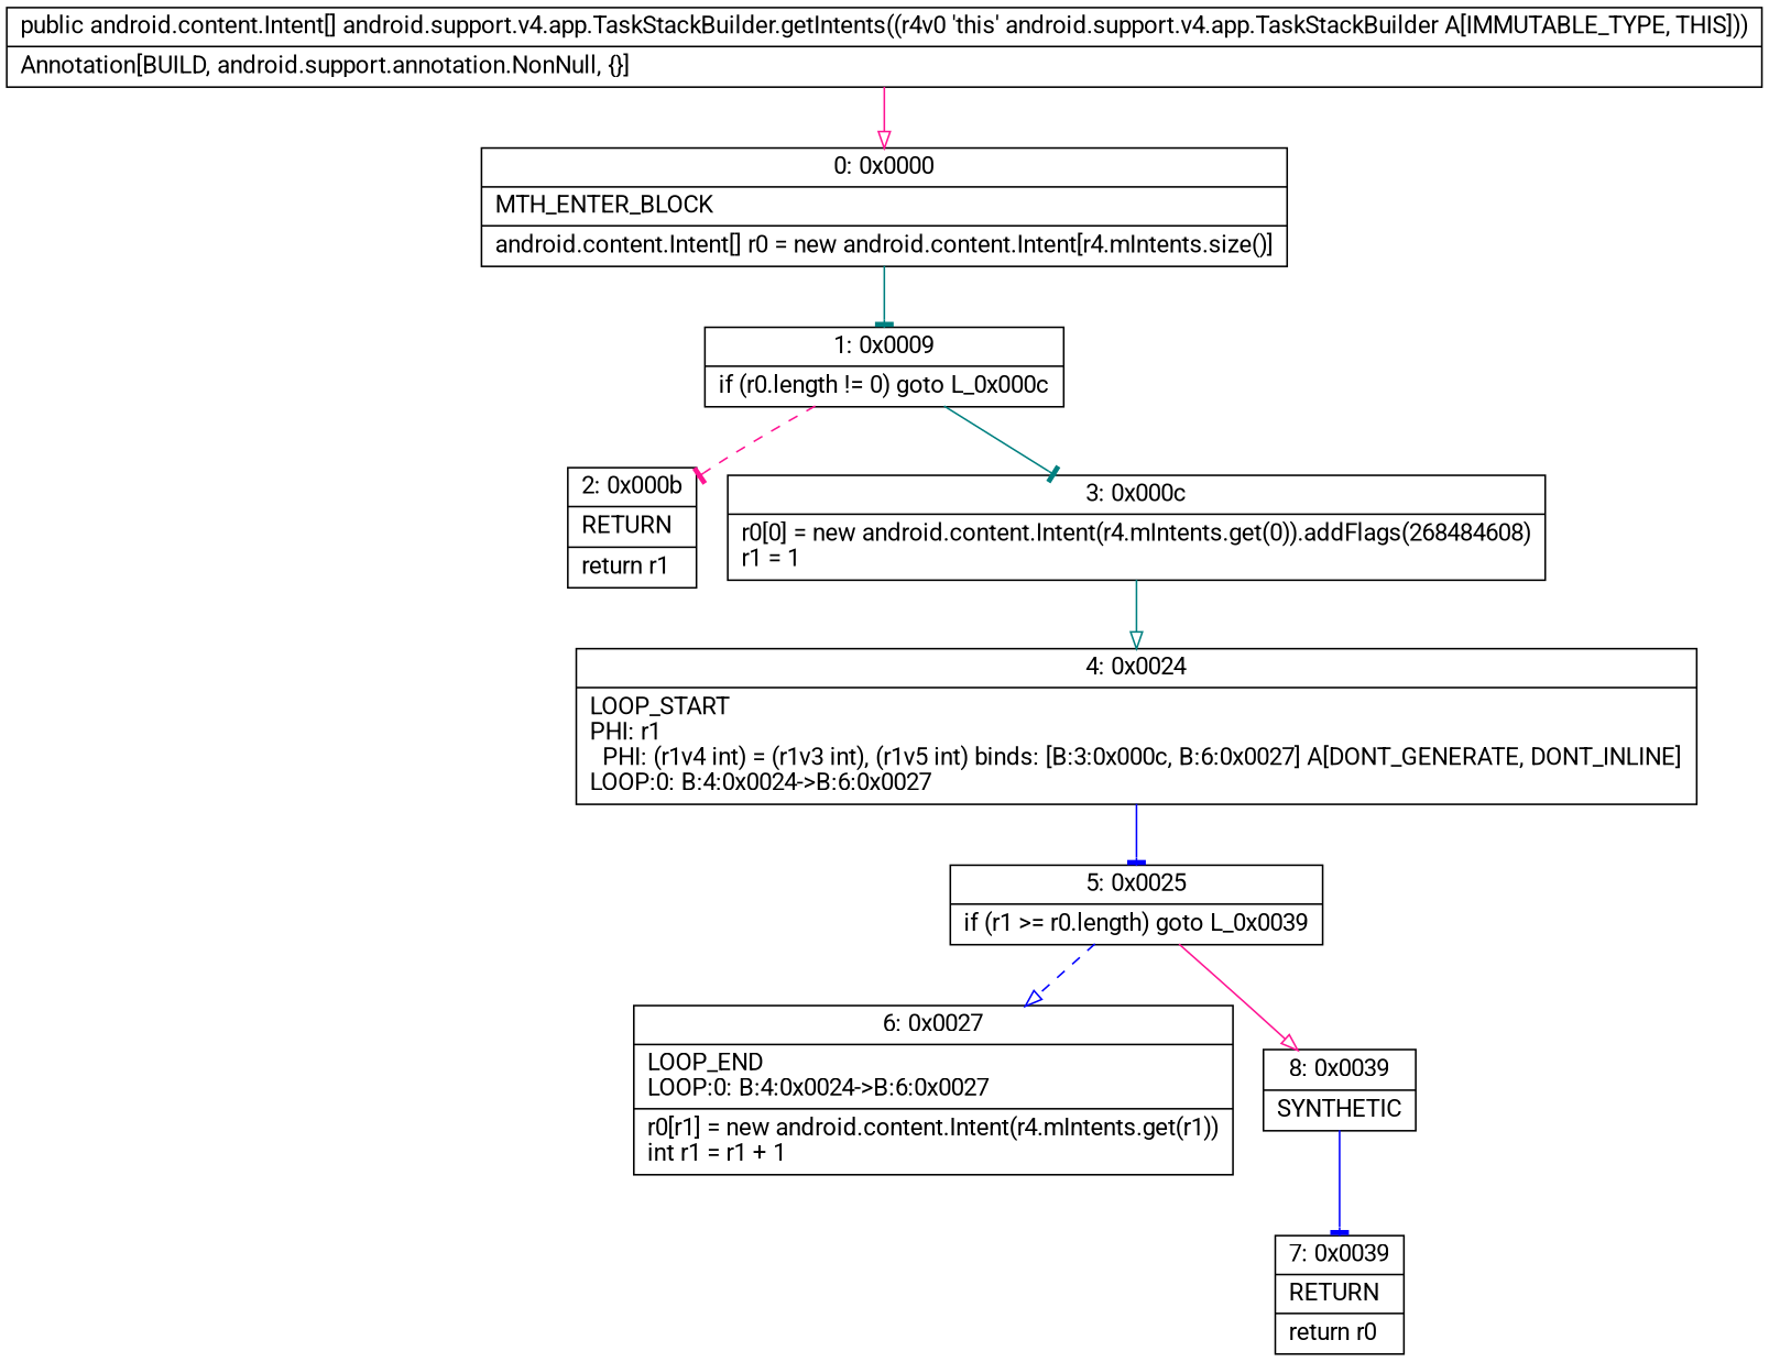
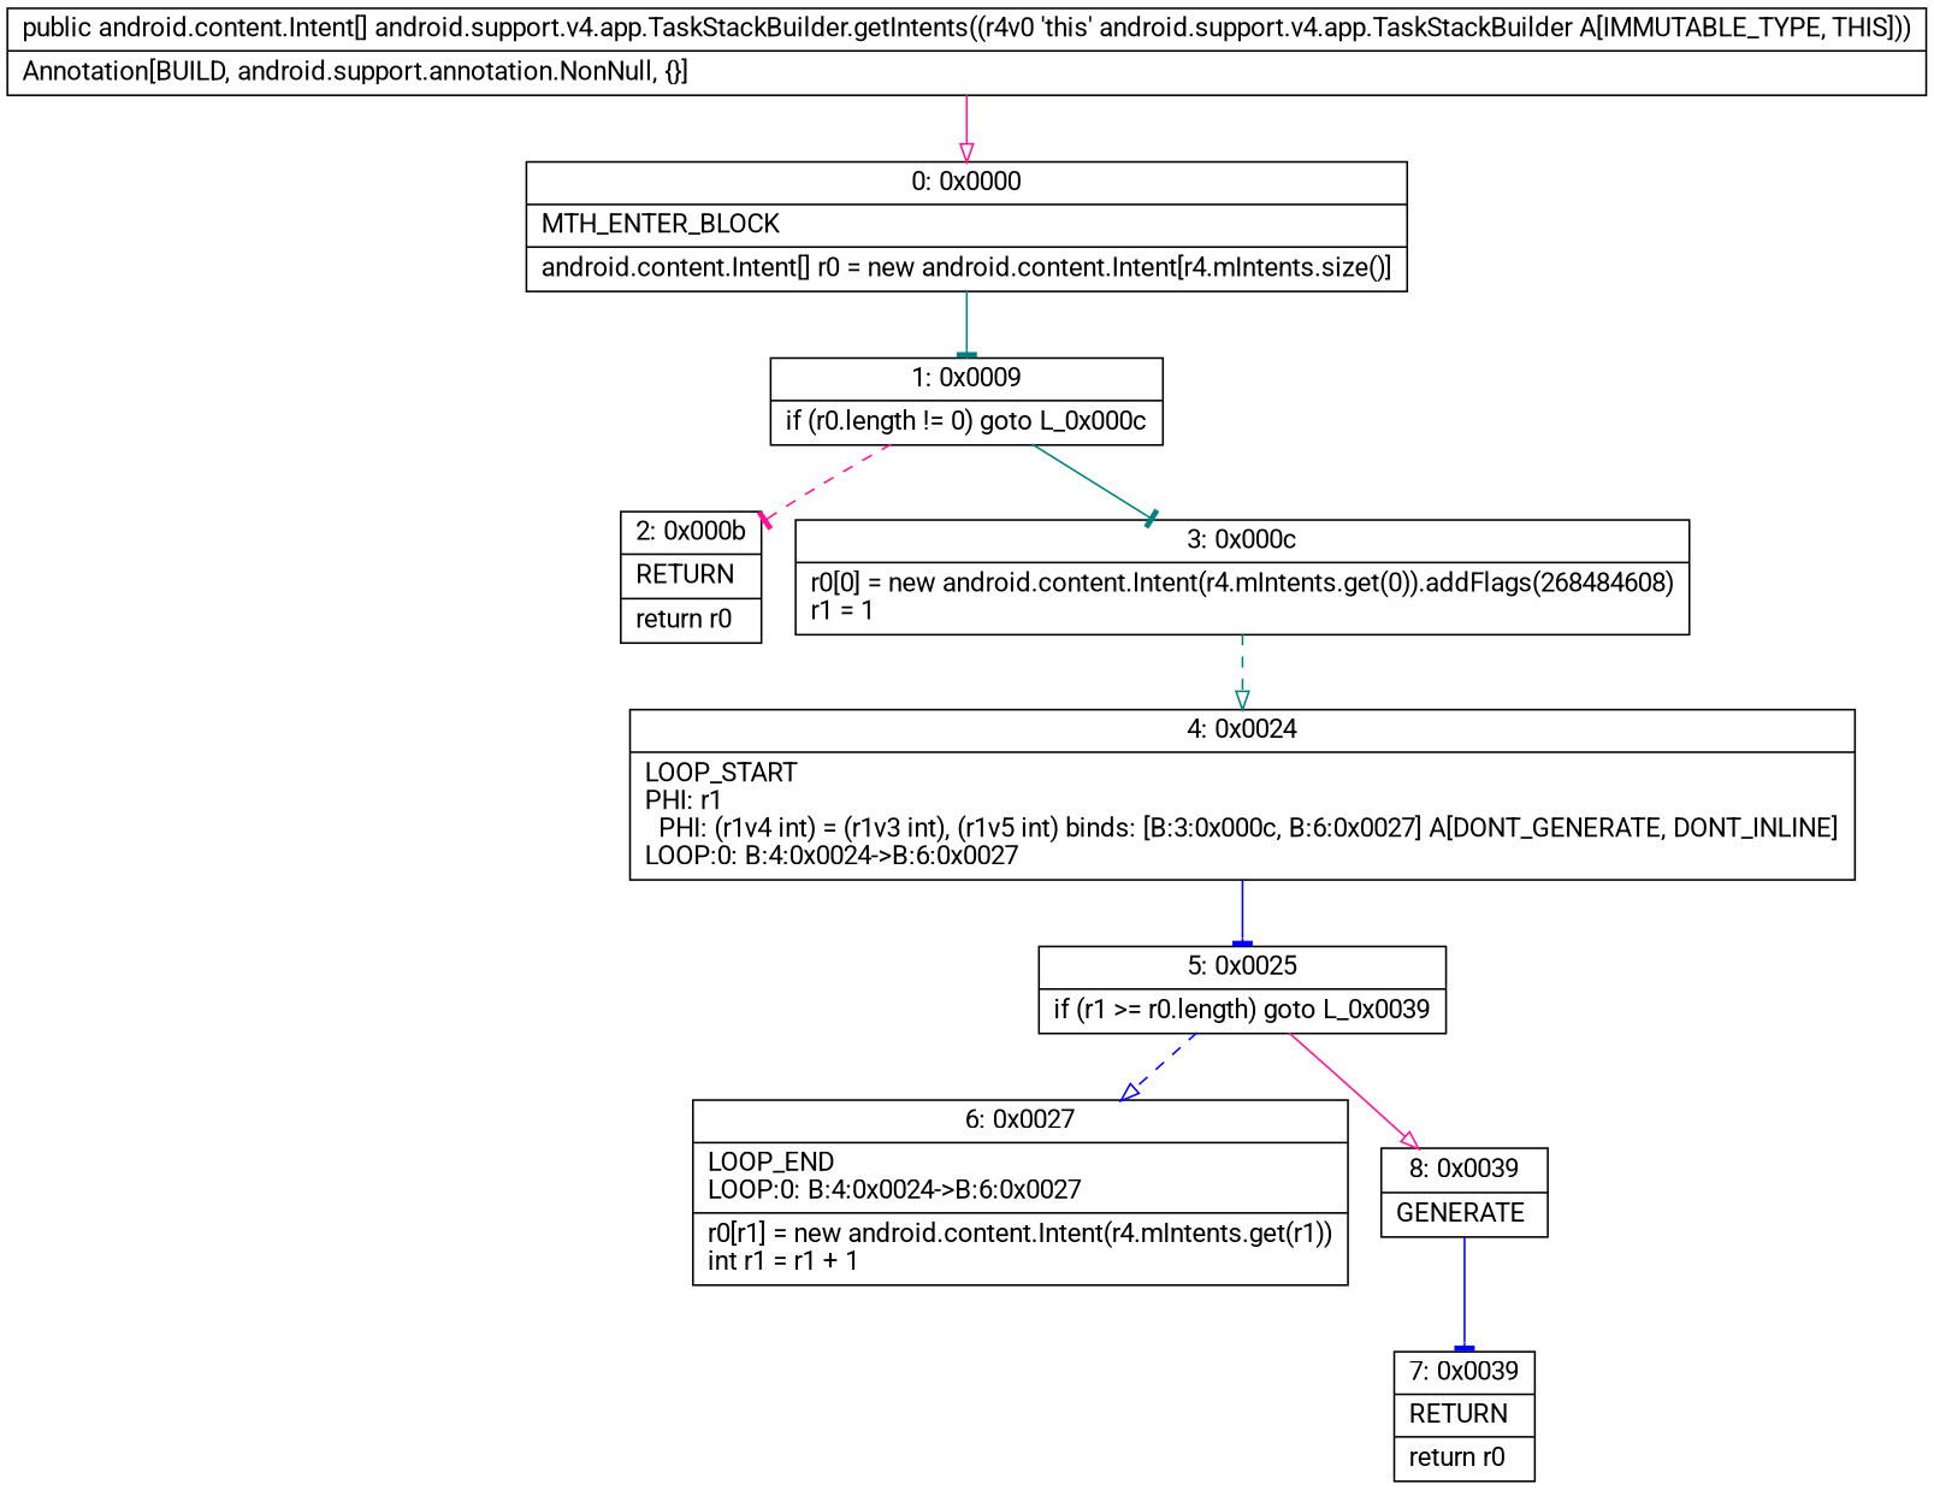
  digraph {
    fontname=Roboto
    node [fontname=Roboto shape=record]
    edge [arrowhead=tee color=teal fontname=Roboto]
    n1 [label="{0\:\ 0x0000|MTH_ENTER_BLOCK\l|android.content.Intent[] r0 = new android.content.Intent[r4.mIntents.size()]\l}"]
    n2 [label="{1\:\ 0x0009|if (r0.length != 0) goto L_0x000c\l}"]
-   n3 [label="{2\:\ 0x000b|RETURN\l|return r1\l}"]
+   n3 [label="{2\:\ 0x000b|RETURN\l|return r0\l}"]
    n4 [label="{3\:\ 0x000c|r0[0] = new android.content.Intent(r4.mIntents.get(0)).addFlags(268484608)\lr1 = 1\l}"]
    n5 [label="{4\:\ 0x0024|LOOP_START\lPHI: r1 \l  PHI: (r1v4 int) = (r1v3 int), (r1v5 int) binds: [B:3:0x000c, B:6:0x0027] A[DONT_GENERATE, DONT_INLINE]\lLOOP:0: B:4:0x0024\-\>B:6:0x0027\l}"]
    n6 [label="{5\:\ 0x0025|if (r1 \>= r0.length) goto L_0x0039\l}"]
    n7 [label="{6\:\ 0x0027|LOOP_END\lLOOP:0: B:4:0x0024\-\>B:6:0x0027\l|r0[r1] = new android.content.Intent(r4.mIntents.get(r1))\lint r1 = r1 + 1\l}"]
-   n8 [label="{8\:\ 0x0039|SYNTHETIC\l}"]
+   n8 [label="{8\:\ 0x0039|GENERATE\l}"]
    n9 [label="{7\:\ 0x0039|RETURN\l|return r0\l}"]
    n10 [label="{public android.content.Intent[] android.support.v4.app.TaskStackBuilder.getIntents((r4v0 'this' android.support.v4.app.TaskStackBuilder A[IMMUTABLE_TYPE, THIS]))  | Annotation[BUILD, android.support.annotation.NonNull, \{\}]\l}"]
    n1 -> n2
    n2 -> n3 [color=deeppink style=dashed]
    n2 -> n4
-   n4 -> n5 [arrowhead=onormal]
+   n4 -> n5 [arrowhead=onormal style=dashed]
    n5 -> n6 [color=blue]
    n6 -> n7 [arrowhead=onormal color=blue style=dashed]
    n6 -> n8 [arrowhead=onormal color=deeppink]
    n8 -> n9 [color=blue]
    n10 -> n1 [arrowhead=onormal color=deeppink]
  }
